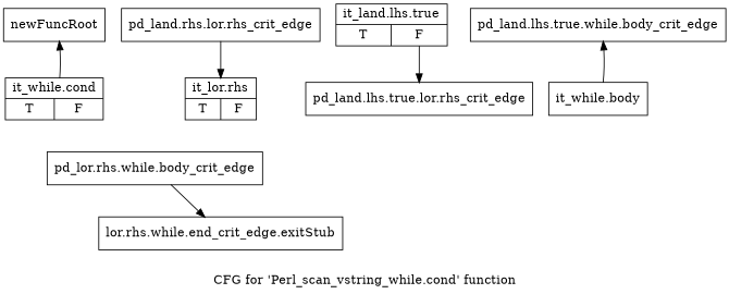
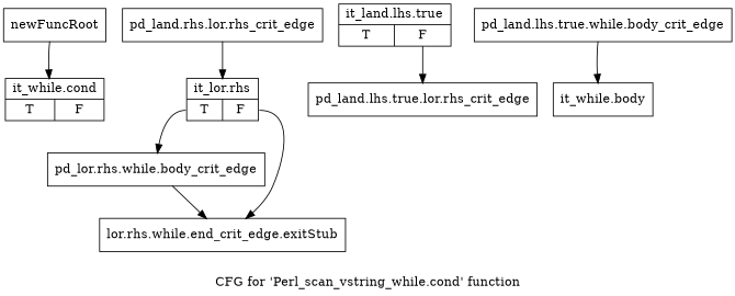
  digraph {
    label="CFG for 'Perl_scan_vstring_while.cond' function"
    node [shape=record]
    n1 [label="{newFuncRoot}"]
    n2 [label="{it_while.cond|{<s0>T|<s1>F}}"]
    n3 [label="{lor.rhs.while.end_crit_edge.exitStub}"]
    n4 [label="{it_land.lhs.true|{<s0>T|<s1>F}}"]
    n5 [label="{pd_land.lhs.true.lor.rhs_crit_edge}"]
    n6 [label="{pd_land.rhs.lor.rhs_crit_edge}"]
    n7 [label="{it_lor.rhs|{<s0>T|<s1>F}}"]
    n8 [label="{pd_land.lhs.true.while.body_crit_edge}"]
    n9 [label="{it_while.body}"]
    n10 [label="{pd_lor.rhs.while.body_crit_edge}"]
-   n2 -> n1
+   n1 -> n2
    n4 -> n5 [tailport=s1]
    n6 -> n7
-   n9 -> n8
+   n7 -> n3 [tailport=s1]
+   n7 -> n10 [tailport=s0]
+   n8 -> n9
    n10 -> n3
  }
